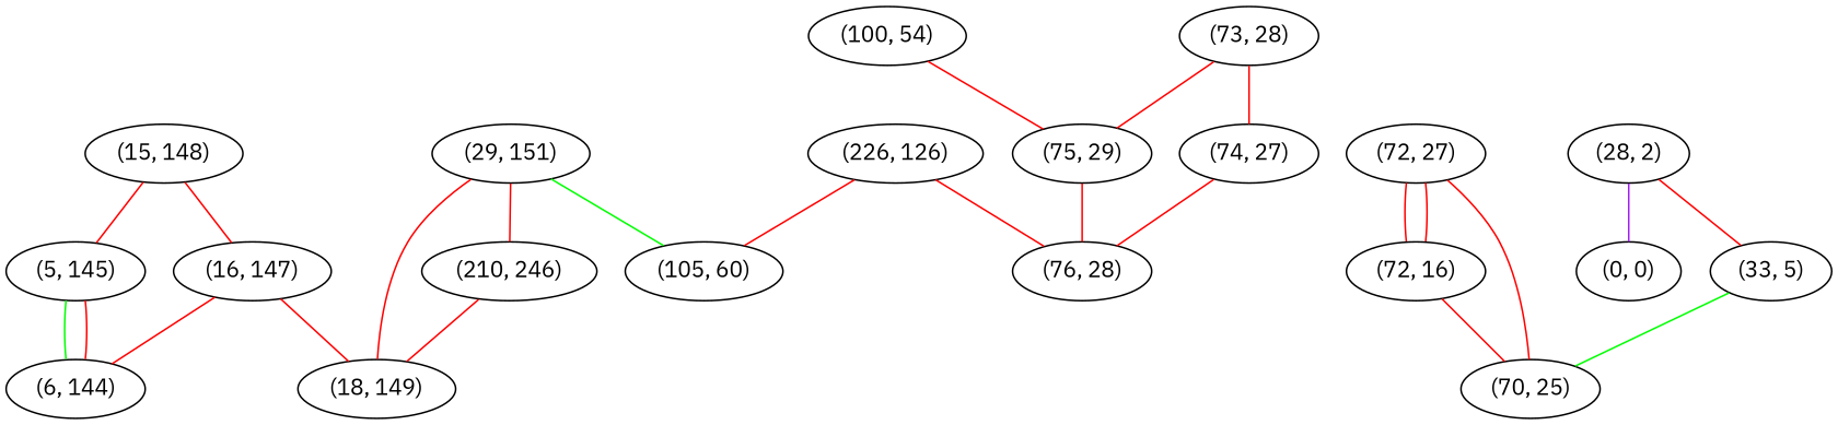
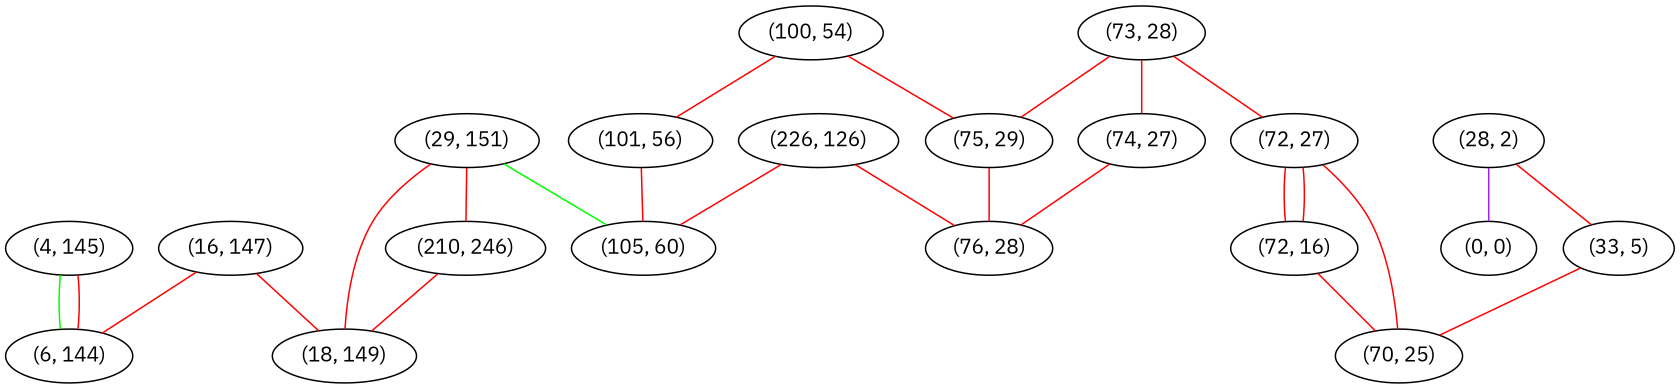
  graph {
    fontname="IBM Plex Sans"
    node [fontname="IBM Plex Sans"]
    edge [color=red fontname="IBM Plex Sans" weight=1]
-   "(15, 148)"
    "(16, 147)"
-   "(5, 145)"
+   "(5, 145)" [label="(4, 145)"]
    "(18, 149)"
    "(6, 144)"
    "(29, 151)"
    "(210, 246)"
    "(105, 60)"
    "(100, 54)"
    "(75, 29)"
+   "(101, 56)"
    "(76, 28)"
    "(73, 28)"
    "(72, 27)"
    "(74, 27)"
    n16 [label="(72, 16)"]
    "(70, 25)"
    "(28, 2)"
    "(0, 0)"
    "(33, 5)"
    "(226, 126)"
-   "(15, 148)" -- "(16, 147)"
-   "(15, 148)" -- "(5, 145)"
    "(16, 147)" -- "(18, 149)"
    "(16, 147)" -- "(6, 144)"
    "(5, 145)" -- "(6, 144)" [color=green weight=2]
    "(5, 145)" -- "(6, 144)"
    "(29, 151)" -- "(18, 149)"
    "(29, 151)" -- "(210, 246)"
    "(29, 151)" -- "(105, 60)" [color=green weight=2]
    "(210, 246)" -- "(18, 149)"
    "(100, 54)" -- "(75, 29)"
+   "(100, 54)" -- "(101, 56)"
    "(75, 29)" -- "(76, 28)"
+   "(101, 56)" -- "(105, 60)"
    "(73, 28)" -- "(75, 29)"
+   "(73, 28)" -- "(72, 27)"
    "(73, 28)" -- "(74, 27)"
    "(72, 27)" -- n16
    "(72, 27)" -- n16
    "(72, 27)" -- "(70, 25)"
    "(74, 27)" -- "(76, 28)"
    n16 -- "(70, 25)"
    "(28, 2)" -- "(0, 0)" [color=purple weight=4]
    "(28, 2)" -- "(33, 5)"
-   "(33, 5)" -- "(70, 25)" [color=green]
+   "(33, 5)" -- "(70, 25)"
    "(226, 126)" -- "(105, 60)"
    "(226, 126)" -- "(76, 28)"
  }
